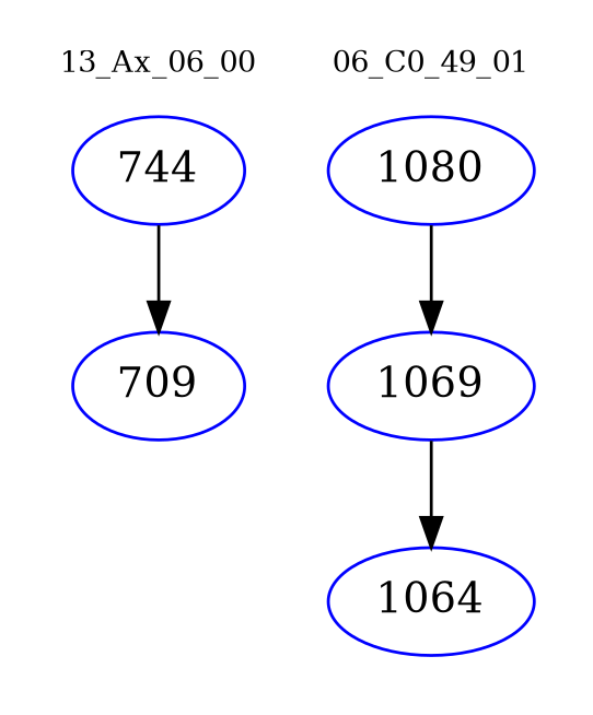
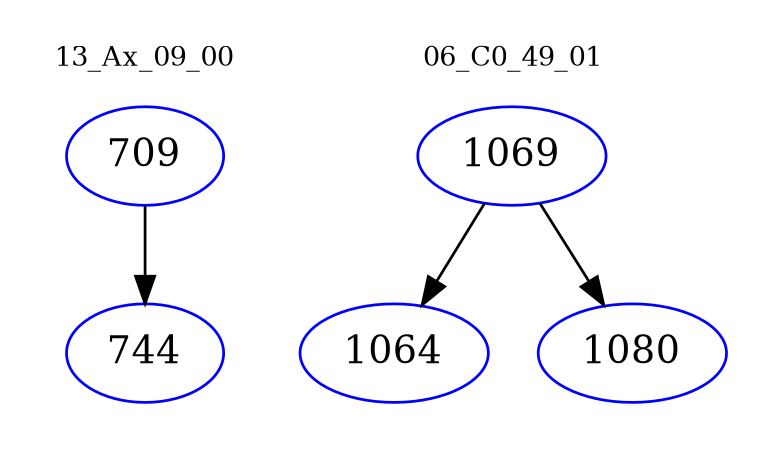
  digraph {
    node [color=blue]
    edge [color=black]
    n1 [label=744]
    n2 [label=709]
    n3 [label=1069]
    n4 [label=1064]
    n5 [label=1080]
    subgraph cluster_1 {
      color=white
      fontsize=10
-     label="13_Ax_06_00"
+     label="13_Ax_09_00"
      n1
      n2
    }
    subgraph cluster_2 {
      color=white
      fontsize=10
      label="06_C0_49_01"
      n3
      n4
      n5
    }
-   n1 -> n2
+   n2 -> n1
    n3 -> n4
-   n5 -> n3
+   n3 -> n5
  }
